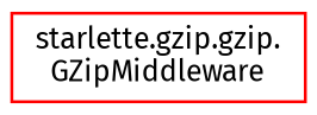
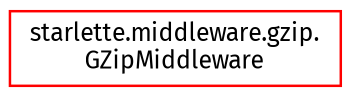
  digraph {
    rankdir=LR
    fontname="Fira Sans"
-   n1 [color=red fillcolor=white fontname="Fira Sans" fontsize=10 height=0.2 label="starlette.gzip.gzip.\lGZipMiddleware" shape=record style=filled width=0.4]
+   n1 [color=red fillcolor=white fontname="Fira Sans" fontsize=10 height=0.2 label="starlette.middleware.gzip.\lGZipMiddleware" shape=record style=filled width=0.4]
  }
